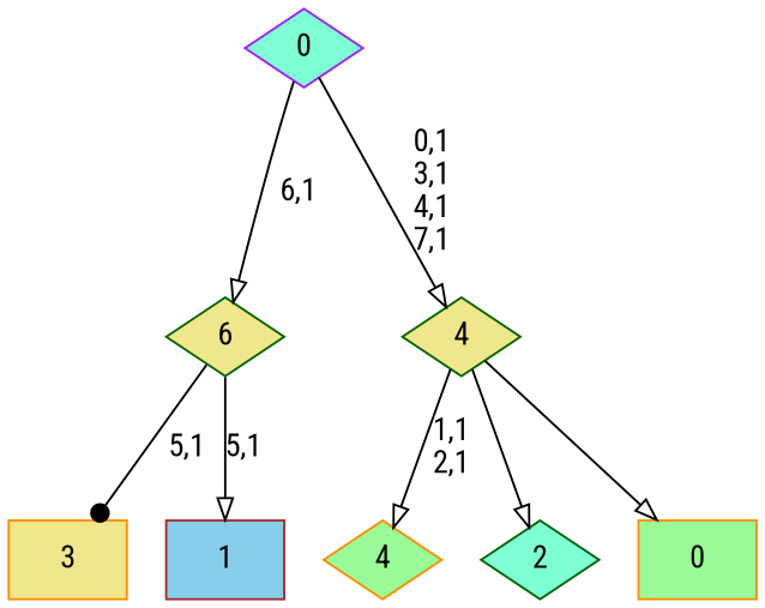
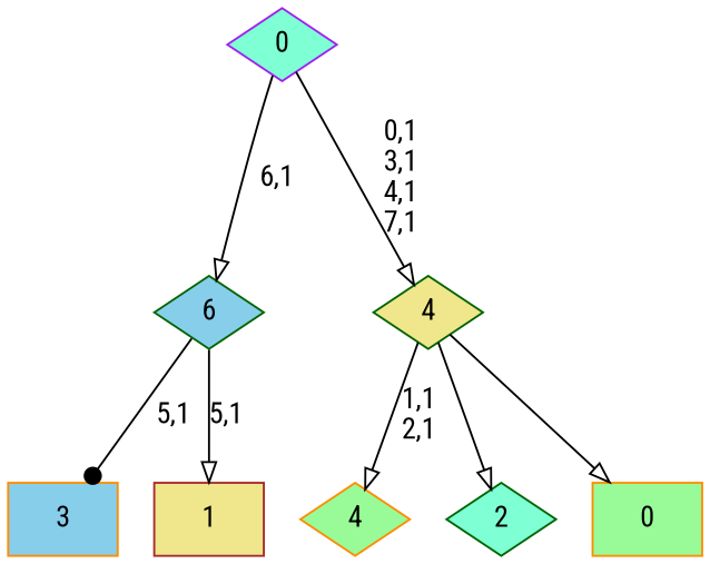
  digraph {
    fontname="Roboto Condensed"
    node [color=darkorange fillcolor=palegreen fontname="Roboto Condensed" shape=diamond style=filled]
    edge [arrowhead=onormal fontname="Roboto Condensed"]
    n1 [label=4]
-   n2 [fillcolor=khaki label=3 shape=box]
+   n2 [fillcolor=skyblue label=3 shape=box]
    n3 [color=darkgreen fillcolor=aquamarine label=2]
-   n4 [color=brown fillcolor=skyblue label=1 shape=box]
-   6 [color=darkgreen fillcolor=khaki]
+   n4 [color=brown fillcolor=khaki label=1 shape=box]
+   6 [color=darkgreen fillcolor=skyblue]
    n6 [label=0 shape=box]
    4 [color=darkgreen fillcolor=khaki]
    0 [color=purple fillcolor=aquamarine]
    6 -> n2 [arrowhead=dot label="5,1"]
    6 -> n4 [label="5,1"]
    4 -> n1 [label="1,1\n2,1"]
    4 -> n3
    4 -> n6
    0 -> 6 [label="6,1"]
    0 -> 4 [label="0,1\n3,1\n4,1\n7,1"]
  }
